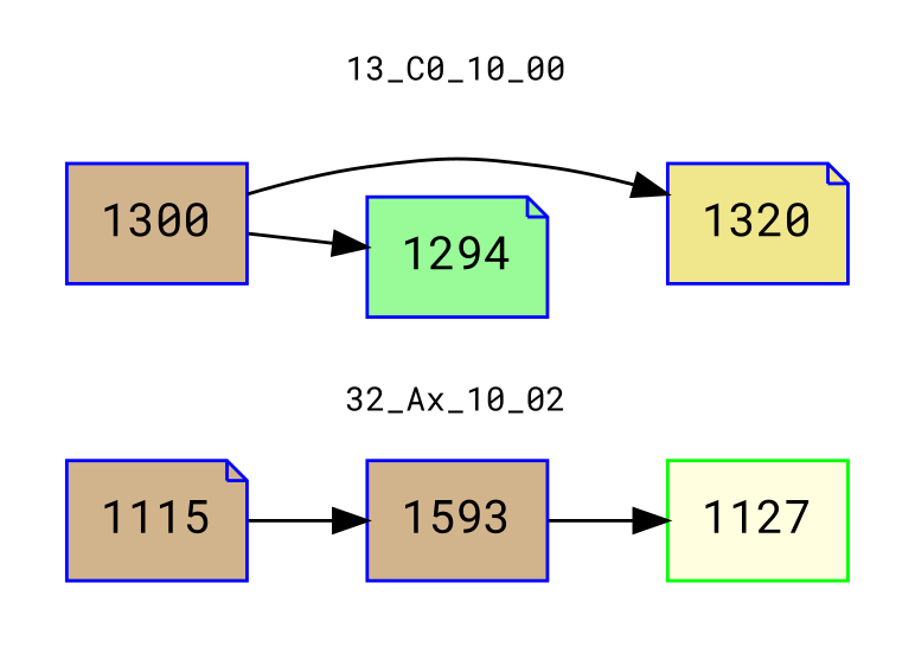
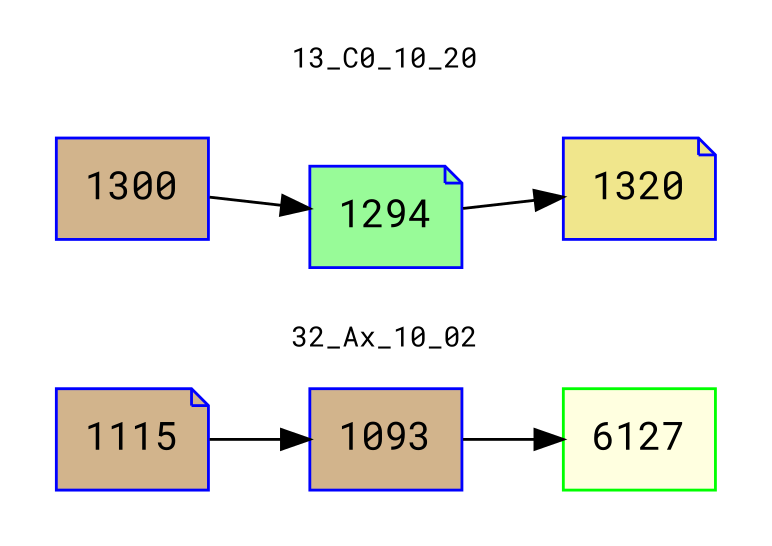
  digraph {
    fontname="Roboto Mono"
    rankdir=LR
    node [color=blue fillcolor=tan fontname="Roboto Mono" shape=note style=filled]
    edge [color=black fontname="Roboto Mono"]
    n1 [label=1115]
-   n2 [label=1593 shape=box]
-   n3 [color=green fillcolor=lightyellow label=1127 shape=box]
+   n2 [label=1093 shape=box]
+   n3 [color=green fillcolor=lightyellow label=6127 shape=box]
    n4 [label=1300 shape=box]
    n5 [fillcolor=palegreen label=1294]
    n6 [fillcolor=khaki label=1320]
    subgraph cluster_1 {
      color=white
      fontsize=10
      label="32_Ax_10_02"
      n1
      n2
      n3
    }
    subgraph cluster_2 {
      color=white
      fontsize=10
-     label="13_C0_10_00"
+     label="13_C0_10_20"
      n4
      n5
      n6
    }
    n1 -> n2
    n2 -> n3
    n4 -> n5
-   n4 -> n6
+   n5 -> n6
  }
